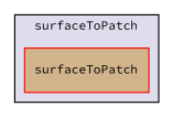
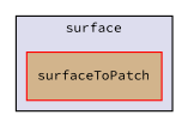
  digraph {
    compound=true
    rankdir=LR
    fontname="Source Code Pro"
    n1 [fillcolor=tan fontname="Source Code Pro" fontsize=10 label=surfaceToPatch pencolor=black shape=box style=filled color=red]
    subgraph cluster_1 {
      bgcolor="#ddddee"
      fontsize=10
-     label=surfaceToPatch
+     label=surface
      pencolor=black
      n1
    }
  }
